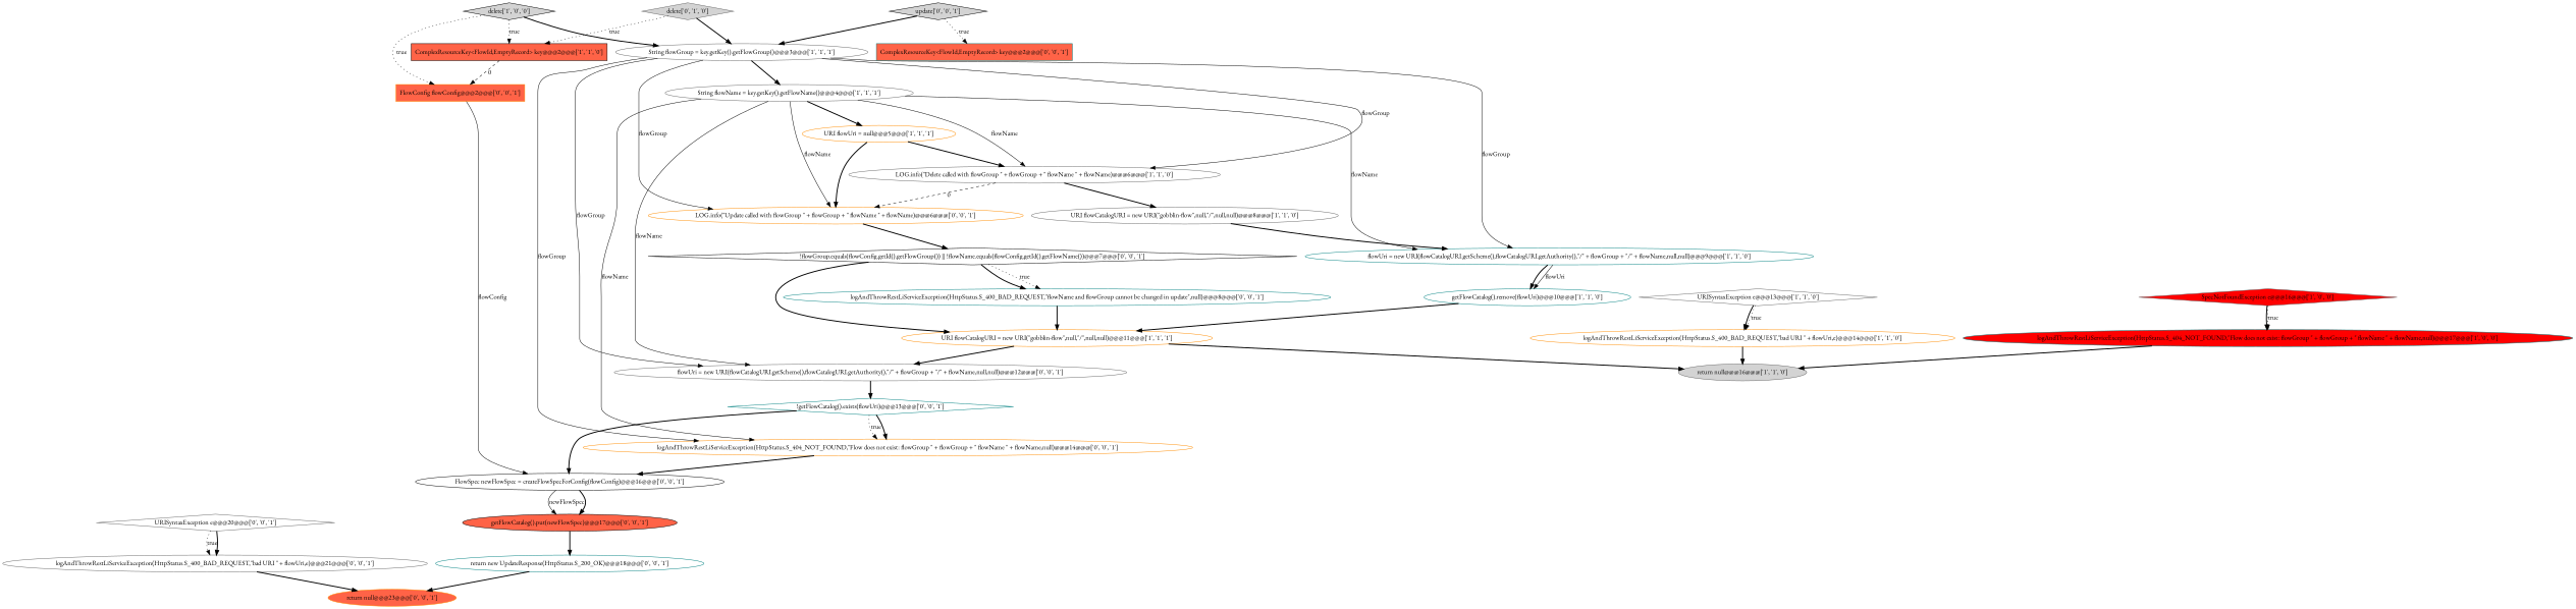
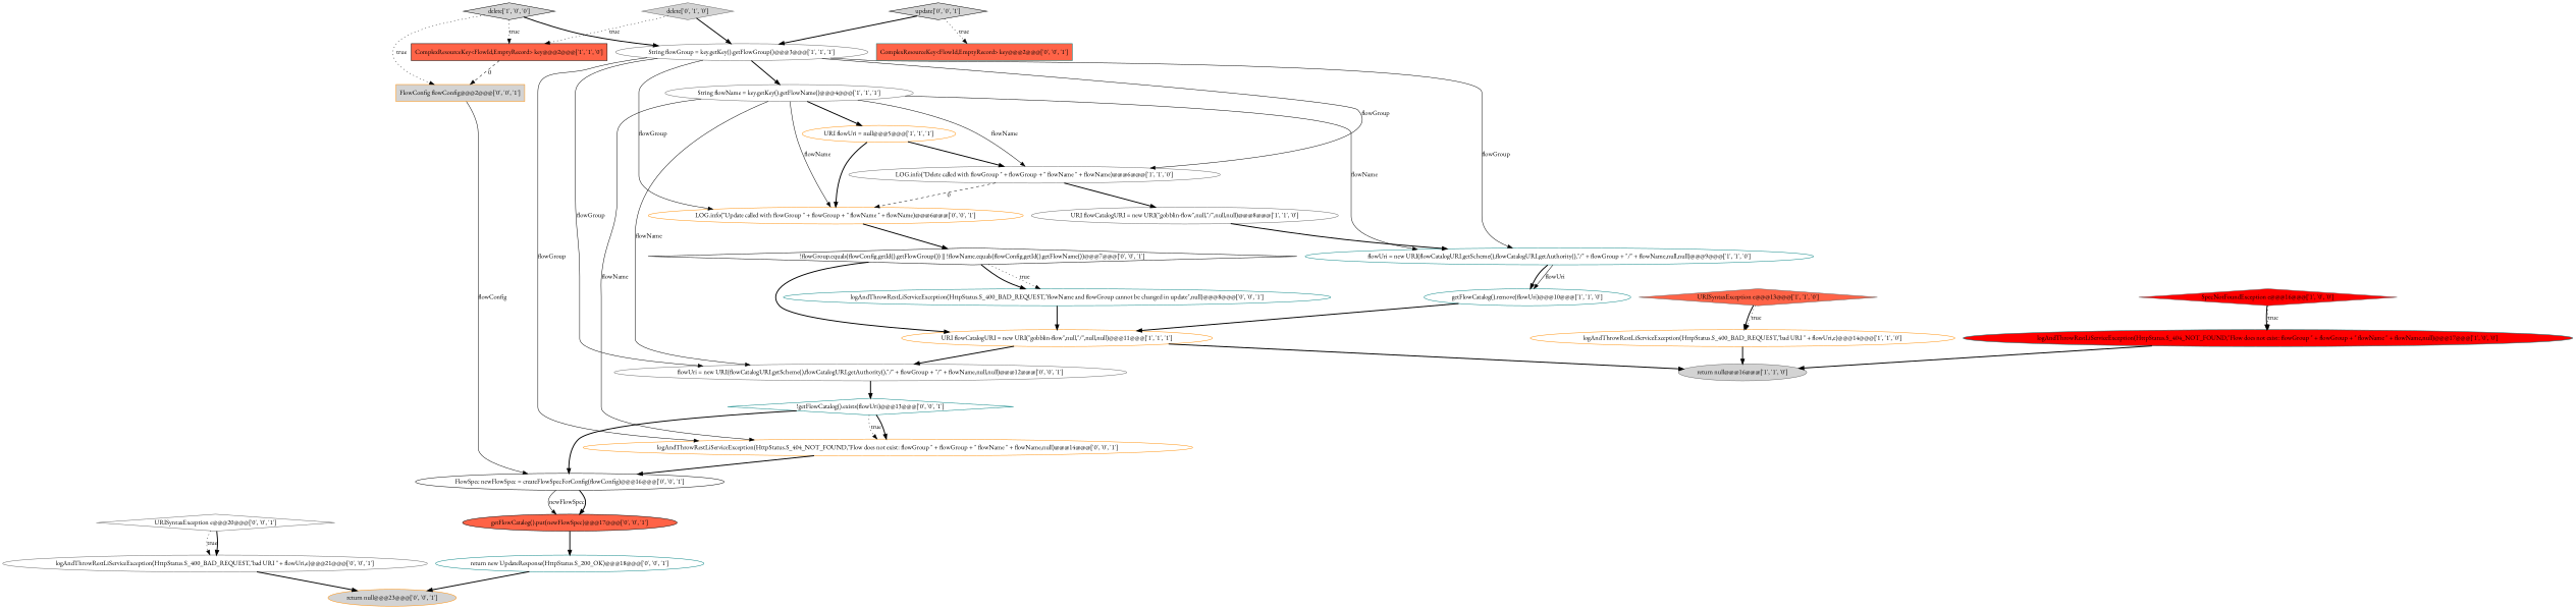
  digraph {
    fontname="EB Garamond"
    node [color=gray40 fillcolor=white fontname="EB Garamond" shape=ellipse style=filled]
    edge [fontname="EB Garamond" style=bold]
    n1 [color=darkorange label="URI flowUri = null@@@5@@@['1', '1', '1']"]
    n2 [color=darkorange label="LOG.info(\"Update called with flowGroup \" + flowGroup + \" flowName \" + flowName)@@@6@@@['0', '0', '1']"]
    n3 [label="LOG.info(\"Delete called with flowGroup \" + flowGroup + \" flowName \" + flowName)@@@6@@@['1', '1', '0']"]
    n4 [color=black label="!flowGroup.equals(flowConfig.getId().getFlowGroup()) || !flowName.equals(flowConfig.getId().getFlowName())@@@7@@@['0', '0', '1']" shape=diamond]
    n5 [label="URI flowCatalogURI = new URI(\"gobblin-flow\",null,\"/\",null,null)@@@8@@@['1', '1', '0']"]
    n6 [label="String flowName = key.getKey().getFlowName()@@@4@@@['1', '1', '1']"]
    n7 [color=darkorange label="logAndThrowRestLiServiceException(HttpStatus.S_404_NOT_FOUND,\"Flow does not exist: flowGroup \" + flowGroup + \" flowName \" + flowName,null)@@@14@@@['0', '0', '1']"]
    n8 [label="flowUri = new URI(flowCatalogURI.getScheme(),flowCatalogURI.getAuthority(),\"/\" + flowGroup + \"/\" + flowName,null,null)@@@12@@@['0', '0', '1']"]
    n9 [color=teal label="flowUri = new URI(flowCatalogURI.getScheme(),flowCatalogURI.getAuthority(),\"/\" + flowGroup + \"/\" + flowName,null,null)@@@9@@@['1', '1', '0']"]
    n10 [color=black label="FlowSpec newFlowSpec = createFlowSpecForConfig(flowConfig)@@@16@@@['0', '0', '1']"]
    n11 [color=teal label="!getFlowCatalog().exists(flowUri)@@@13@@@['0', '0', '1']" shape=diamond]
    n12 [color=teal label="getFlowCatalog().remove(flowUri)@@@10@@@['1', '1', '0']"]
    n13 [fillcolor=lightgray label="return null@@@16@@@['1', '1', '0']"]
    n14 [color=darkorange label="URI flowCatalogURI = new URI(\"gobblin-flow\",null,\"/\",null,null)@@@11@@@['1', '1', '1']"]
    n15 [color=teal label="logAndThrowRestLiServiceException(HttpStatus.S_400_BAD_REQUEST,\"flowName and flowGroup cannot be changed in update\",null)@@@8@@@['0', '0', '1']"]
    n16 [fillcolor=lightgray label="delete['0', '1', '0']" shape=diamond]
    n17 [color=black fillcolor=tomato label="ComplexResourceKey<FlowId,EmptyRecord> key@@@2@@@['1', '1', '0']" shape=box]
    n18 [label="String flowGroup = key.getKey().getFlowGroup()@@@3@@@['1', '1', '1']"]
-   n19 [color=darkorange fillcolor=tomato label="FlowConfig flowConfig@@@2@@@['0', '0', '1']" shape=box]
+   n19 [color=darkorange fillcolor=lightgray label="FlowConfig flowConfig@@@2@@@['0', '0', '1']" shape=box]
    n20 [color=black fillcolor=tomato label="getFlowCatalog().put(newFlowSpec)@@@17@@@['0', '0', '1']"]
    n21 [color=teal label="return new UpdateResponse(HttpStatus.S_200_OK)@@@18@@@['0', '0', '1']"]
-   n22 [color=darkorange fillcolor=tomato label="return null@@@23@@@['0', '0', '1']"]
+   n22 [color=darkorange fillcolor=lightgray label="return null@@@23@@@['0', '0', '1']"]
    n23 [color=black fillcolor=lightgray label="delete['1', '0', '0']" shape=diamond]
-   n24 [label="URISyntaxException e@@@13@@@['1', '1', '0']" shape=diamond]
+   n24 [fillcolor=tomato label="URISyntaxException e@@@13@@@['1', '1', '0']" shape=diamond]
    n25 [color=darkorange label="logAndThrowRestLiServiceException(HttpStatus.S_400_BAD_REQUEST,\"bad URI \" + flowUri,e)@@@14@@@['1', '1', '0']"]
    n26 [color=teal fillcolor=red label="logAndThrowRestLiServiceException(HttpStatus.S_404_NOT_FOUND,\"Flow does not exist: flowGroup \" + flowGroup + \" flowName \" + flowName,null)@@@17@@@['1', '0', '0']"]
    n27 [color=black fillcolor=lightgray label="update['0', '0', '1']" shape=diamond]
    n28 [color=teal fillcolor=tomato label="ComplexResourceKey<FlowId,EmptyRecord> key@@@2@@@['0', '0', '1']" shape=box]
    n29 [label="logAndThrowRestLiServiceException(HttpStatus.S_400_BAD_REQUEST,\"bad URI \" + flowUri,e)@@@21@@@['0', '0', '1']"]
    n30 [label="URISyntaxException e@@@20@@@['0', '0', '1']" shape=diamond]
    n31 [fillcolor=red label="SpecNotFoundException e@@@16@@@['1', '0', '0']" shape=diamond]
    n1 -> n2
    n1 -> n3
    n2 -> n4
    n3 -> n2 [label=0 style=dashed]
    n3 -> n5
    n4 -> n14
    n4 -> n15
    n4 -> n15 [label=true style=dotted]
    n5 -> n9
    n6 -> n1
    n6 -> n2 [label=flowName style=solid]
    n6 -> n3 [label=flowName style=solid]
    n6 -> n7 [label=flowName style=solid]
    n6 -> n8 [label=flowName style=solid]
    n6 -> n9 [label=flowName style=solid]
    n7 -> n10
    n8 -> n11
    n9 -> n12 [label=flowUri style=solid]
    n9 -> n12
    n10 -> n20 [label=newFlowSpec style=solid]
    n10 -> n20
    n11 -> n7 [label=true style=dotted]
    n11 -> n7
    n11 -> n10
    n12 -> n14
    n14 -> n8
    n14 -> n13
    n15 -> n14
    n16 -> n17 [label=true style=dotted]
    n16 -> n18
    n17 -> n19 [label=0 style=dashed]
    n18 -> n2 [label=flowGroup style=solid]
    n18 -> n3 [label=flowGroup style=solid]
    n18 -> n6
    n18 -> n7 [label=flowGroup style=solid]
    n18 -> n8 [label=flowGroup style=solid]
    n18 -> n9 [label=flowGroup style=solid]
    n19 -> n10 [label=flowConfig style=solid]
    n20 -> n21
    n21 -> n22
    n23 -> n17 [label=true style=dotted]
    n23 -> n18
    n23 -> n19 [label=true style=dotted]
    n24 -> n25
    n24 -> n25 [label=true style=dotted]
    n25 -> n13
    n26 -> n13
    n27 -> n18
    n27 -> n28 [label=true style=dotted]
    n29 -> n22
    n30 -> n29 [label=true style=dotted]
    n30 -> n29
    n31 -> n26
    n31 -> n26 [label=true style=dotted]
  }
